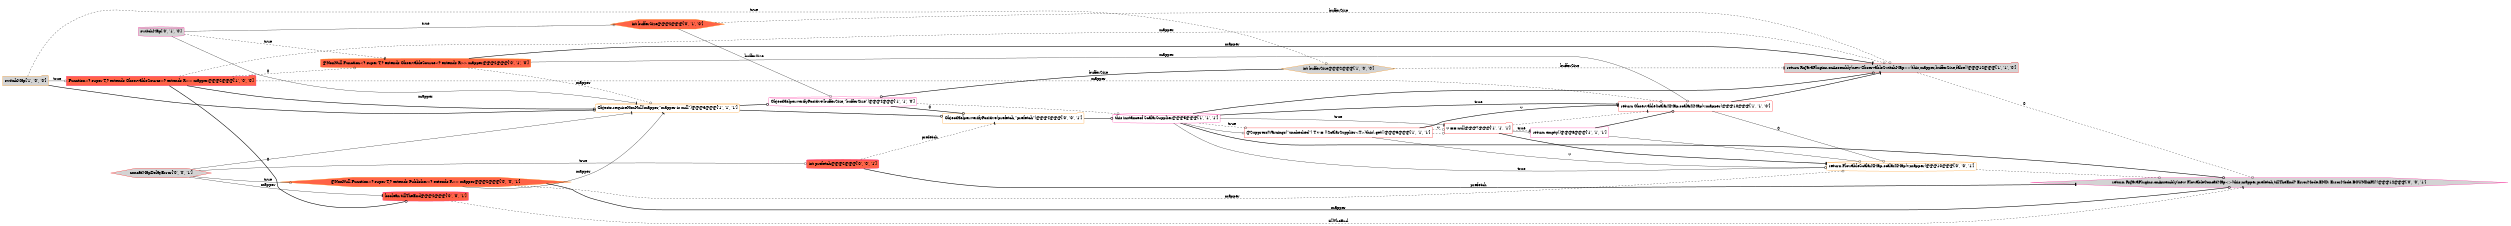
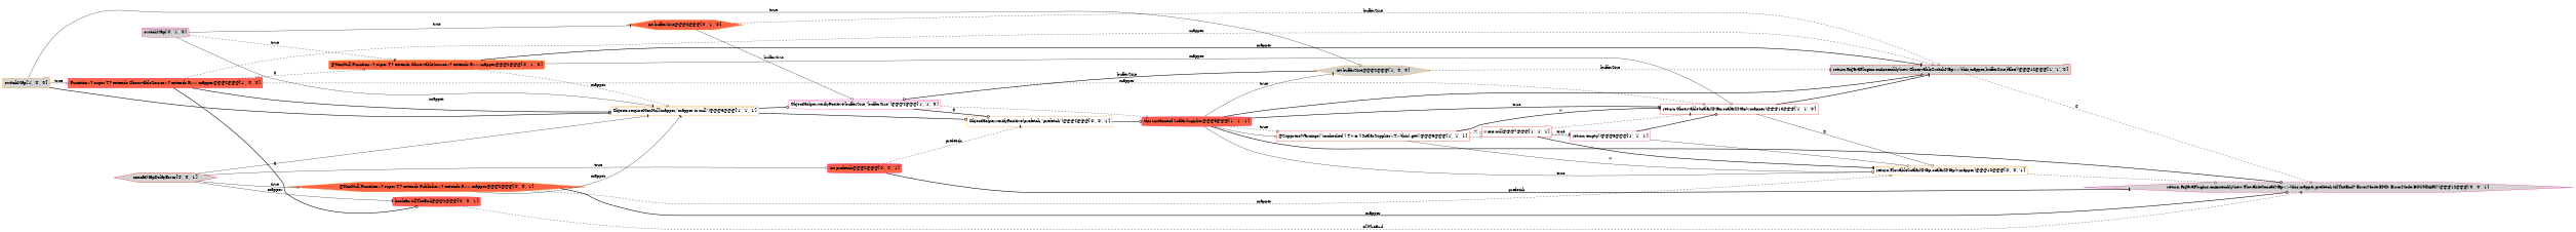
  digraph {
    rankdir=LR
    node [color=darkorange fillcolor=white shape=cylinder style=filled]
    edge [arrowhead=odot style=dashed]
    n1 [fillcolor=tomato label="@NonNull Function<? super T,? extends Publisher<? extends R>> mapper@@@2@@@['0', '0', '1']" shape=hexagon]
    n2 [label="return FlowableScalarXMap.scalarXMap(v,mapper)@@@10@@@['0', '0', '1']"]
    n3 [label="Objects.requireNonNull(mapper,\"mapper is null\")@@@3@@@['1', '1', '1']"]
    n4 [color=deeppink fillcolor=lightgray label="return RxJavaPlugins.onAssembly(new FlowableConcatMap<>(this,mapper,prefetch,tillTheEnd? ErrorMode.END: ErrorMode.BOUNDARY))@@@12@@@['0', '0', '1']" shape=hexagon]
    n5 [color=deeppink label="ObjectHelper.verifyPositive(bufferSize,\"bufferSize\")@@@4@@@['1', '1', '0']"]
    n6 [label="ObjectHelper.verifyPositive(prefetch,\"prefetch\")@@@4@@@['0', '0', '1']" shape=folder]
    n7 [color=red label="@SuppressWarnings(\"unchecked\") T v = ((ScalarSupplier<T>)this).get()@@@6@@@['1', '1', '1']" shape=folder]
    n8 [color=red label="v == null@@@7@@@['1', '1', '1']" shape=folder]
    n9 [color=red label="return ObservableScalarXMap.scalarXMap(v,mapper)@@@10@@@['1', '1', '0']" shape=folder]
    n10 [color=deeppink label="return empty()@@@8@@@['1', '1', '1']" shape=folder]
    n11 [color=red fillcolor=lightgray label="return RxJavaPlugins.onAssembly(new ObservableSwitchMap<>(this,mapper,bufferSize,false))@@@12@@@['1', '1', '0']" shape=folder]
    n12 [fillcolor=tomato label="int bufferSize@@@2@@@['0', '1', '0']" shape=hexagon]
-   n13 [color=deeppink label="this instanceof ScalarSupplier@@@5@@@['1', '1', '1']"]
+   n13 [color=deeppink fillcolor=tomato label="this instanceof ScalarSupplier@@@5@@@['1', '1', '1']"]
    n14 [color=deeppink fillcolor=tomato label="Function<? super T,? extends ObservableSource<? extends R>> mapper@@@2@@@['1', '0', '0']" shape=folder]
    n15 [color=deeppink fillcolor=tomato label="boolean tillTheEnd@@@2@@@['0', '0', '1']"]
    n16 [fillcolor=tomato label="@NonNull Function<? super T,? extends ObservableSource<? extends R>> mapper@@@2@@@['0', '1', '0']"]
    n17 [color=deeppink fillcolor=tomato label="int prefetch@@@2@@@['0', '0', '1']"]
    n18 [fillcolor=lightgray label="int bufferSize@@@2@@@['1', '0', '0']" shape=hexagon]
    n19 [color=red fillcolor=lightgray label="concatMapDelayError['0', '0', '1']" shape=hexagon]
    n20 [color=deeppink fillcolor=lightgray label="switchMap['0', '1', '0']"]
    n21 [fillcolor=lightgray label="switchMap['1', '0', '0']" shape=folder]
    n1 -> n2 [label=mapper]
    n1 -> n3 [arrowhead=tee label=mapper style=solid]
    n1 -> n4 [label=mapper style=bold]
    n2 -> n4
    n3 -> n5 [style=bold]
    n3 -> n6 [style=bold]
    n5 -> n6 [label=0 style=bold]
    n5 -> n13
    n6 -> n13 [style=bold]
    n7 -> n2 [label=v style=solid]
    n7 -> n8
    n7 -> n8 [label=v]
    n7 -> n9 [arrowhead=tee label=v style=bold]
    n8 -> n2 [arrowhead=tee style=bold]
    n8 -> n9 [arrowhead=tee]
    n8 -> n10 [arrowhead=tee label=true]
    n8 -> n10 [style=solid]
    n9 -> n2 [label=0 style=solid]
    n9 -> n11 [arrowhead=tee style=bold]
    n10 -> n2 [style=solid]
    n10 -> n9 [style=bold]
    n11 -> n4 [label=0]
    n12 -> n5 [label=bufferSize style=solid]
    n12 -> n11 [label=bufferSize]
    n13 -> n2 [label=true style=solid]
    n13 -> n4 [style=bold]
    n13 -> n7 [style=solid]
    n13 -> n7 [label=true]
-   n13 -> n8 [arrowhead=tee label=true style=solid]
+   n13 -> n18 [arrowhead=tee label=true style=solid]
    n13 -> n9 [label=true style=bold]
    n13 -> n11 [style=bold]
    n14 -> n3 [label=mapper style=bold]
    n14 -> n9 [label=mapper]
    n14 -> n11 [label=mapper]
    n14 -> n15 [label=0 style=bold]
    n14 -> n16 [label=0]
    n15 -> n4 [arrowhead=tee label=tillTheEnd]
    n16 -> n3 [label=mapper]
    n16 -> n9 [label=mapper style=solid]
    n16 -> n11 [arrowhead=tee label=mapper style=bold]
    n17 -> n4 [arrowhead=tee label=prefetch style=bold]
    n17 -> n6 [arrowhead=tee label=prefetch]
    n18 -> n5 [label=bufferSize style=bold]
    n18 -> n11 [arrowhead=tee label=bufferSize]
    n19 -> n1 [label=true style=solid]
    n19 -> n3 [arrowhead=tee style=solid]
    n19 -> n15 [arrowhead=tee label=mapper style=solid]
    n19 -> n17 [label=true style=solid]
    n20 -> n3 [arrowhead=tee style=solid]
-   n20 -> n12 [label=true style=solid]
+   n20 -> n12 [arrowhead=tee label=true style=solid]
    n20 -> n16 [arrowhead=tee label=true]
    n21 -> n3 [style=bold]
    n21 -> n14 [label=true style=solid]
-   n21 -> n18 [label=true]
+   n21 -> n18 [label=true style=solid]
  }
